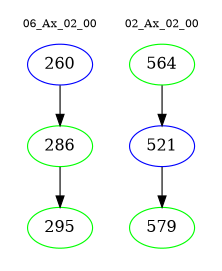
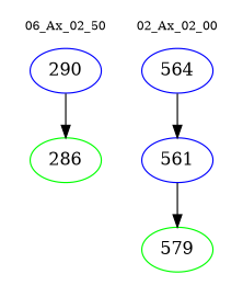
  digraph {
    node [color=blue]
    edge [color=black]
-   n1 [label=260]
+   n1 [label=290]
    n2 [color=green label=286]
-   n3 [color=green label=295]
-   n4 [color=green label=564]
-   n5 [label=521]
+   n4 [label=564]
+   n5 [label=561]
    n6 [color=green label=579]
    subgraph cluster_1 {
      color=white
      fontsize=10
-     label="06_Ax_02_00"
+     label="06_Ax_02_50"
      n1
      n2
-     n3
    }
    subgraph cluster_2 {
      color=white
      fontsize=10
      label="02_Ax_02_00"
      n4
      n5
      n6
    }
    n1 -> n2
-   n2 -> n3
    n4 -> n5
    n5 -> n6
  }
